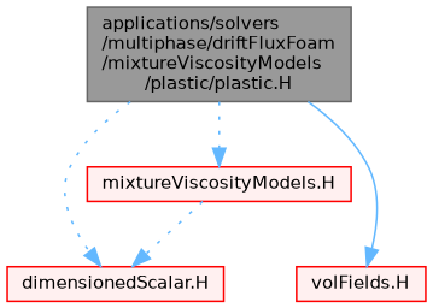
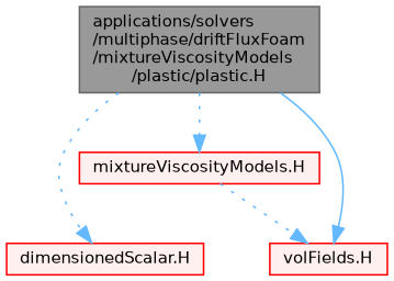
  digraph {
    node [color=red fillcolor="#FFF0F0" fontname=Helvetica fontsize=10 shape=box style=filled]
    edge [color=steelblue1 fontname=Helvetica fontsize=10 labelfontname=Helvetica labelfontsize=10 style=dotted]
    n1 [color=gray40 fillcolor=grey60 fontcolor=black height=0.2 label="applications/solvers\l/multiphase/driftFluxFoam\l/mixtureViscosityModels\l/plastic/plastic.H" width=0.4]
    n2 [height=0.2 label="mixtureViscosityModels.H" width=0.4]
    n3 [height=0.2 label="dimensionedScalar.H" width=0.4]
    n4 [height=0.2 label="volFields.H" width=0.4]
    n1 -> n2
    n1 -> n3
    n1 -> n4 [style=solid]
-   n2 -> n3
+   n2 -> n4
  }
